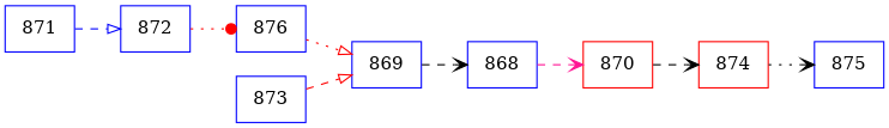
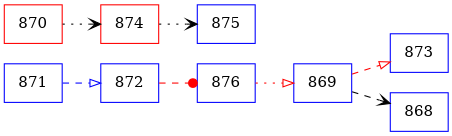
  digraph {
    rankdir=LR
    node [color=blue shape=record]
    edge [arrowhead=vee color=red style=dashed]
    n1 [label="{871}"]
    n2 [label="{872}"]
    n3 [label="{876}"]
    n4 [label="{869}"]
    n5 [label="{873}"]
    n6 [label="{868}"]
    n7 [color=red label="{870}"]
    n8 [color=red label="{874}"]
    n9 [label="{875}"]
    n1 -> n2 [arrowhead=onormal color=blue]
-   n2 -> n3 [arrowhead=dot style=dotted]
+   n2 -> n3 [arrowhead=dot]
    n3 -> n4 [arrowhead=onormal style=dotted]
    n4 -> n6 [color=black]
-   n5 -> n4 [arrowhead=onormal]
-   n6 -> n7 [color=deeppink]
-   n7 -> n8 [color=black]
+   n4 -> n5 [arrowhead=onormal]
+   n7 -> n8 [color=black style=dotted]
    n8 -> n9 [color=black style=dotted]
  }
